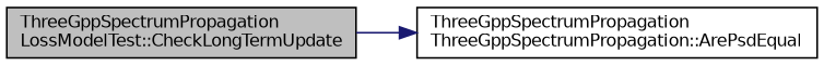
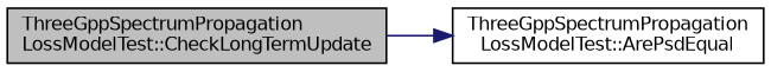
  digraph {
    rankdir=LR
    node [color=black fontname=Helvetica fontsize=10 shape=record style=filled]
    n1 [fillcolor=grey75 fontcolor=black height=0.2 label="ThreeGppSpectrumPropagation\lLossModelTest::CheckLongTermUpdate" width=0.4]
-   n2 [fillcolor=white height=0.2 label="ThreeGppSpectrumPropagation\lThreeGppSpectrumPropagation::ArePsdEqual" width=0.4]
+   n2 [fillcolor=white height=0.2 label="ThreeGppSpectrumPropagation\lLossModelTest::ArePsdEqual" width=0.4]
    n1 -> n2 [color=midnightblue fontname=Helvetica fontsize=10 labelfontname=Helvetica labelfontsize=10 style=solid]
  }
